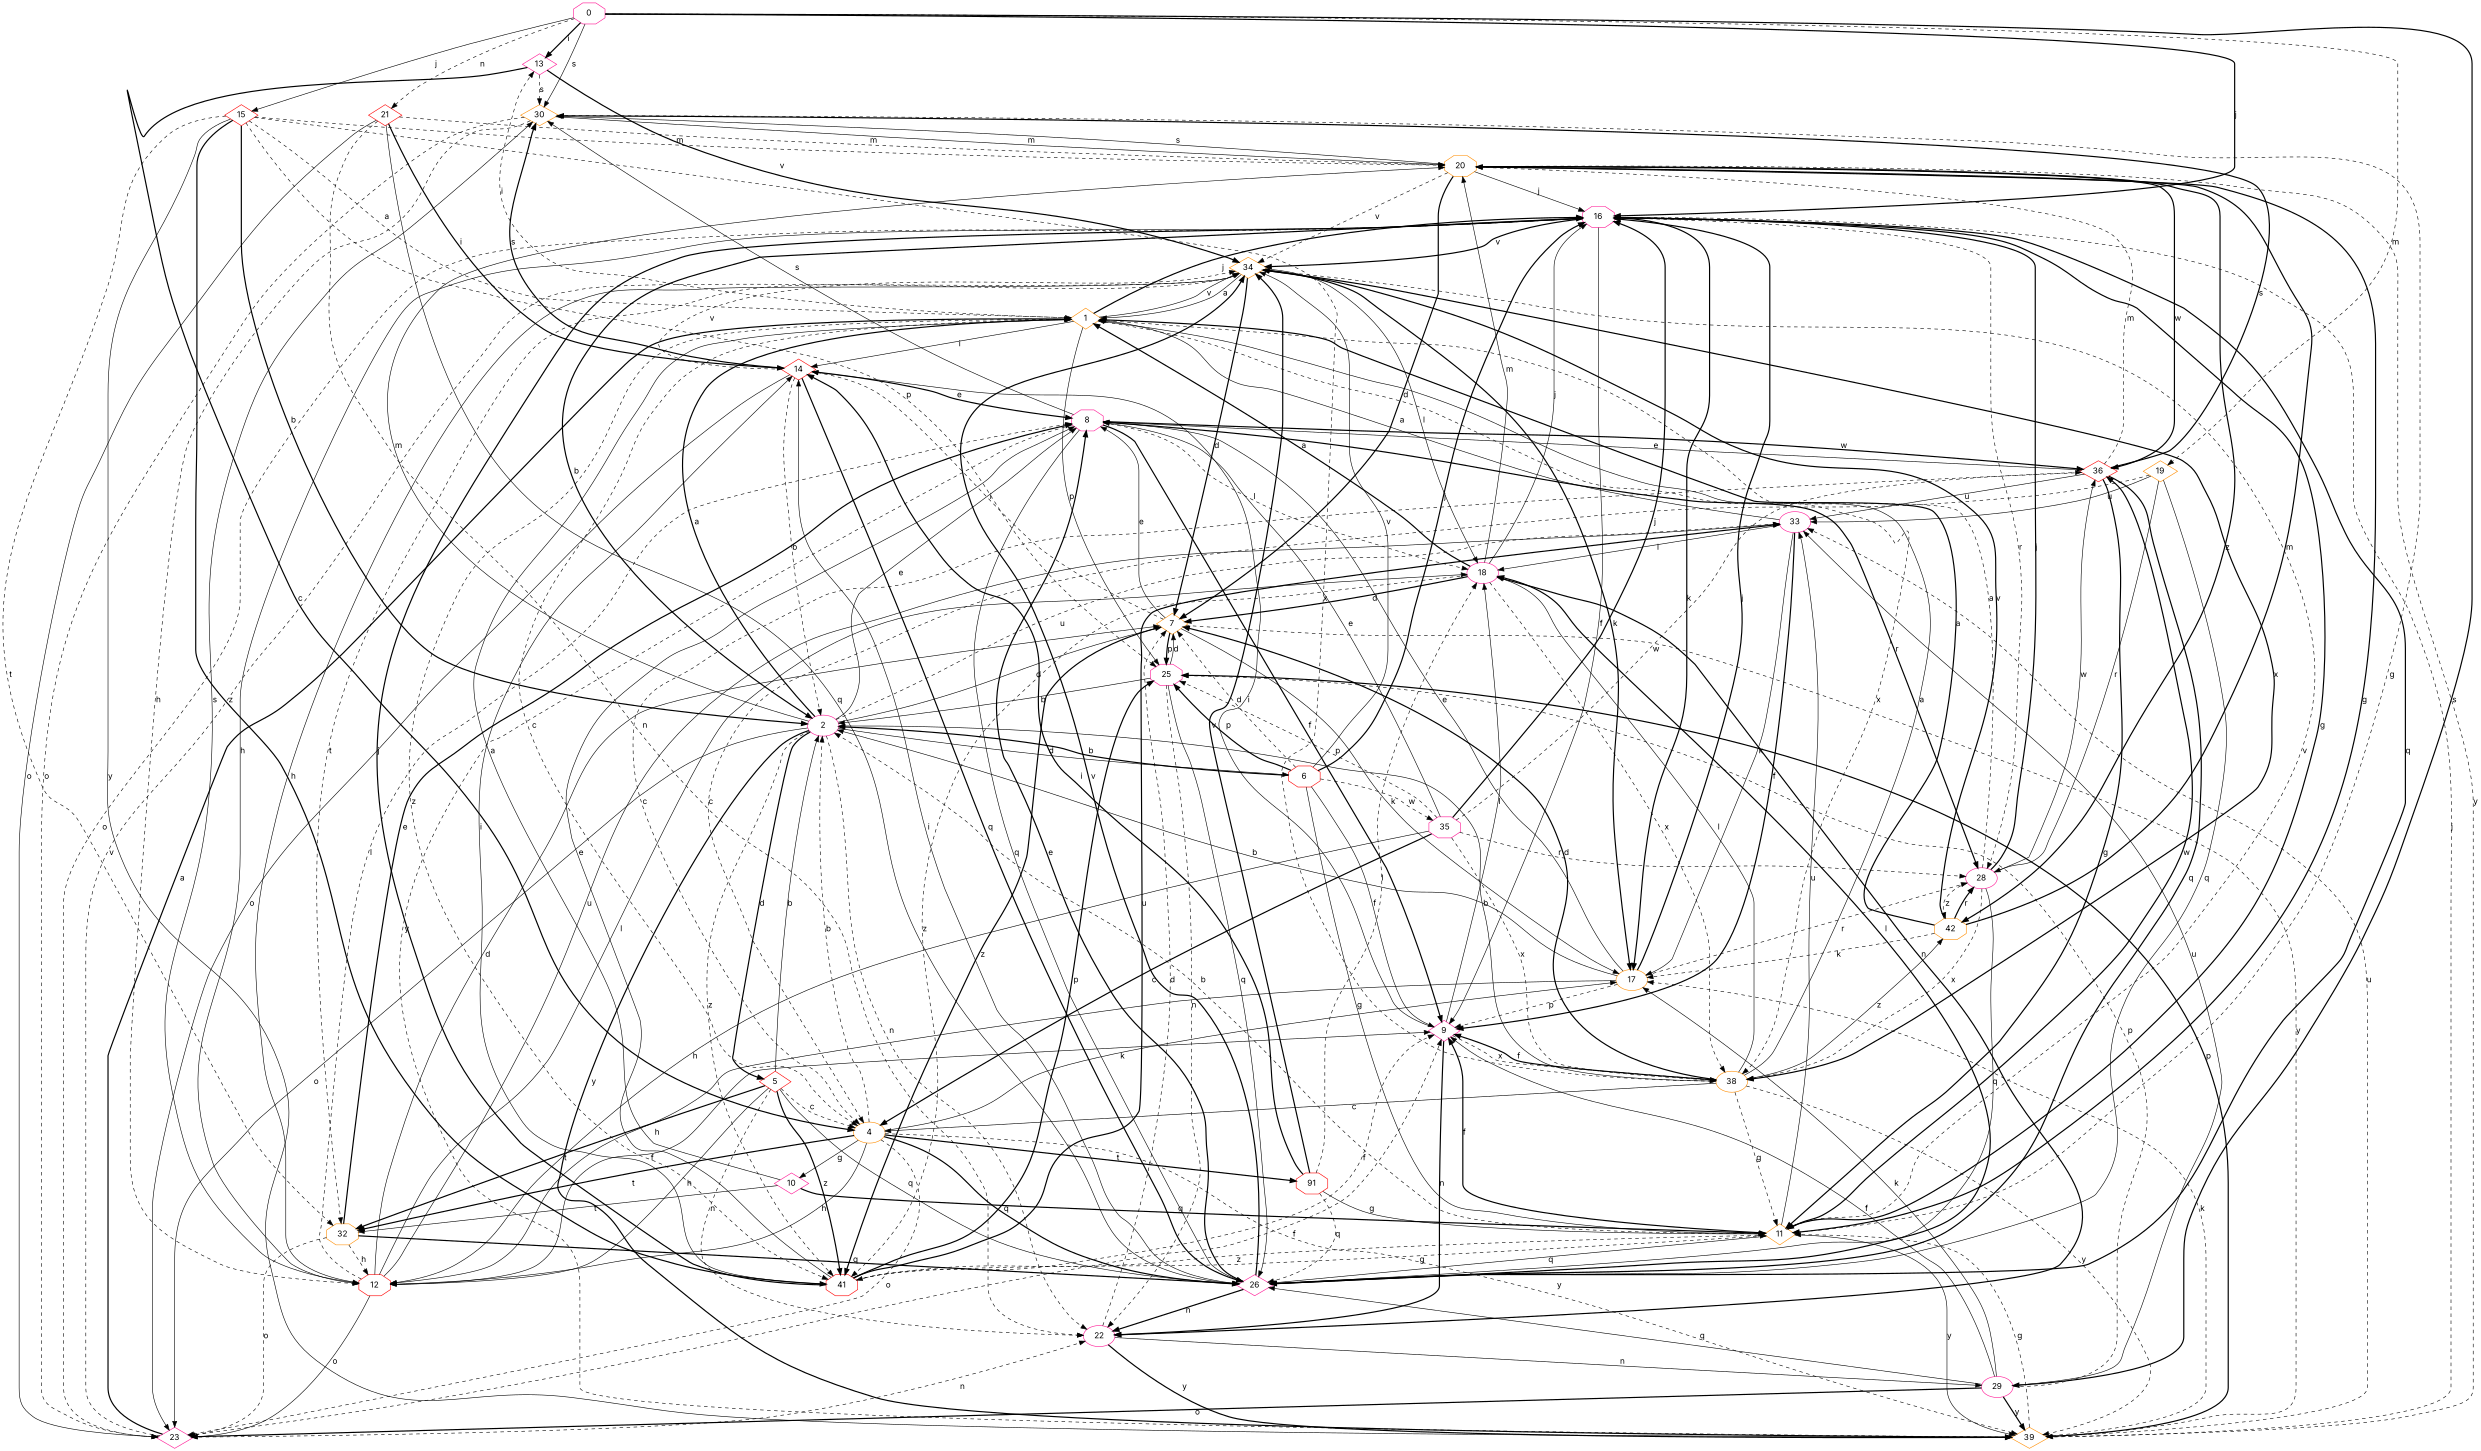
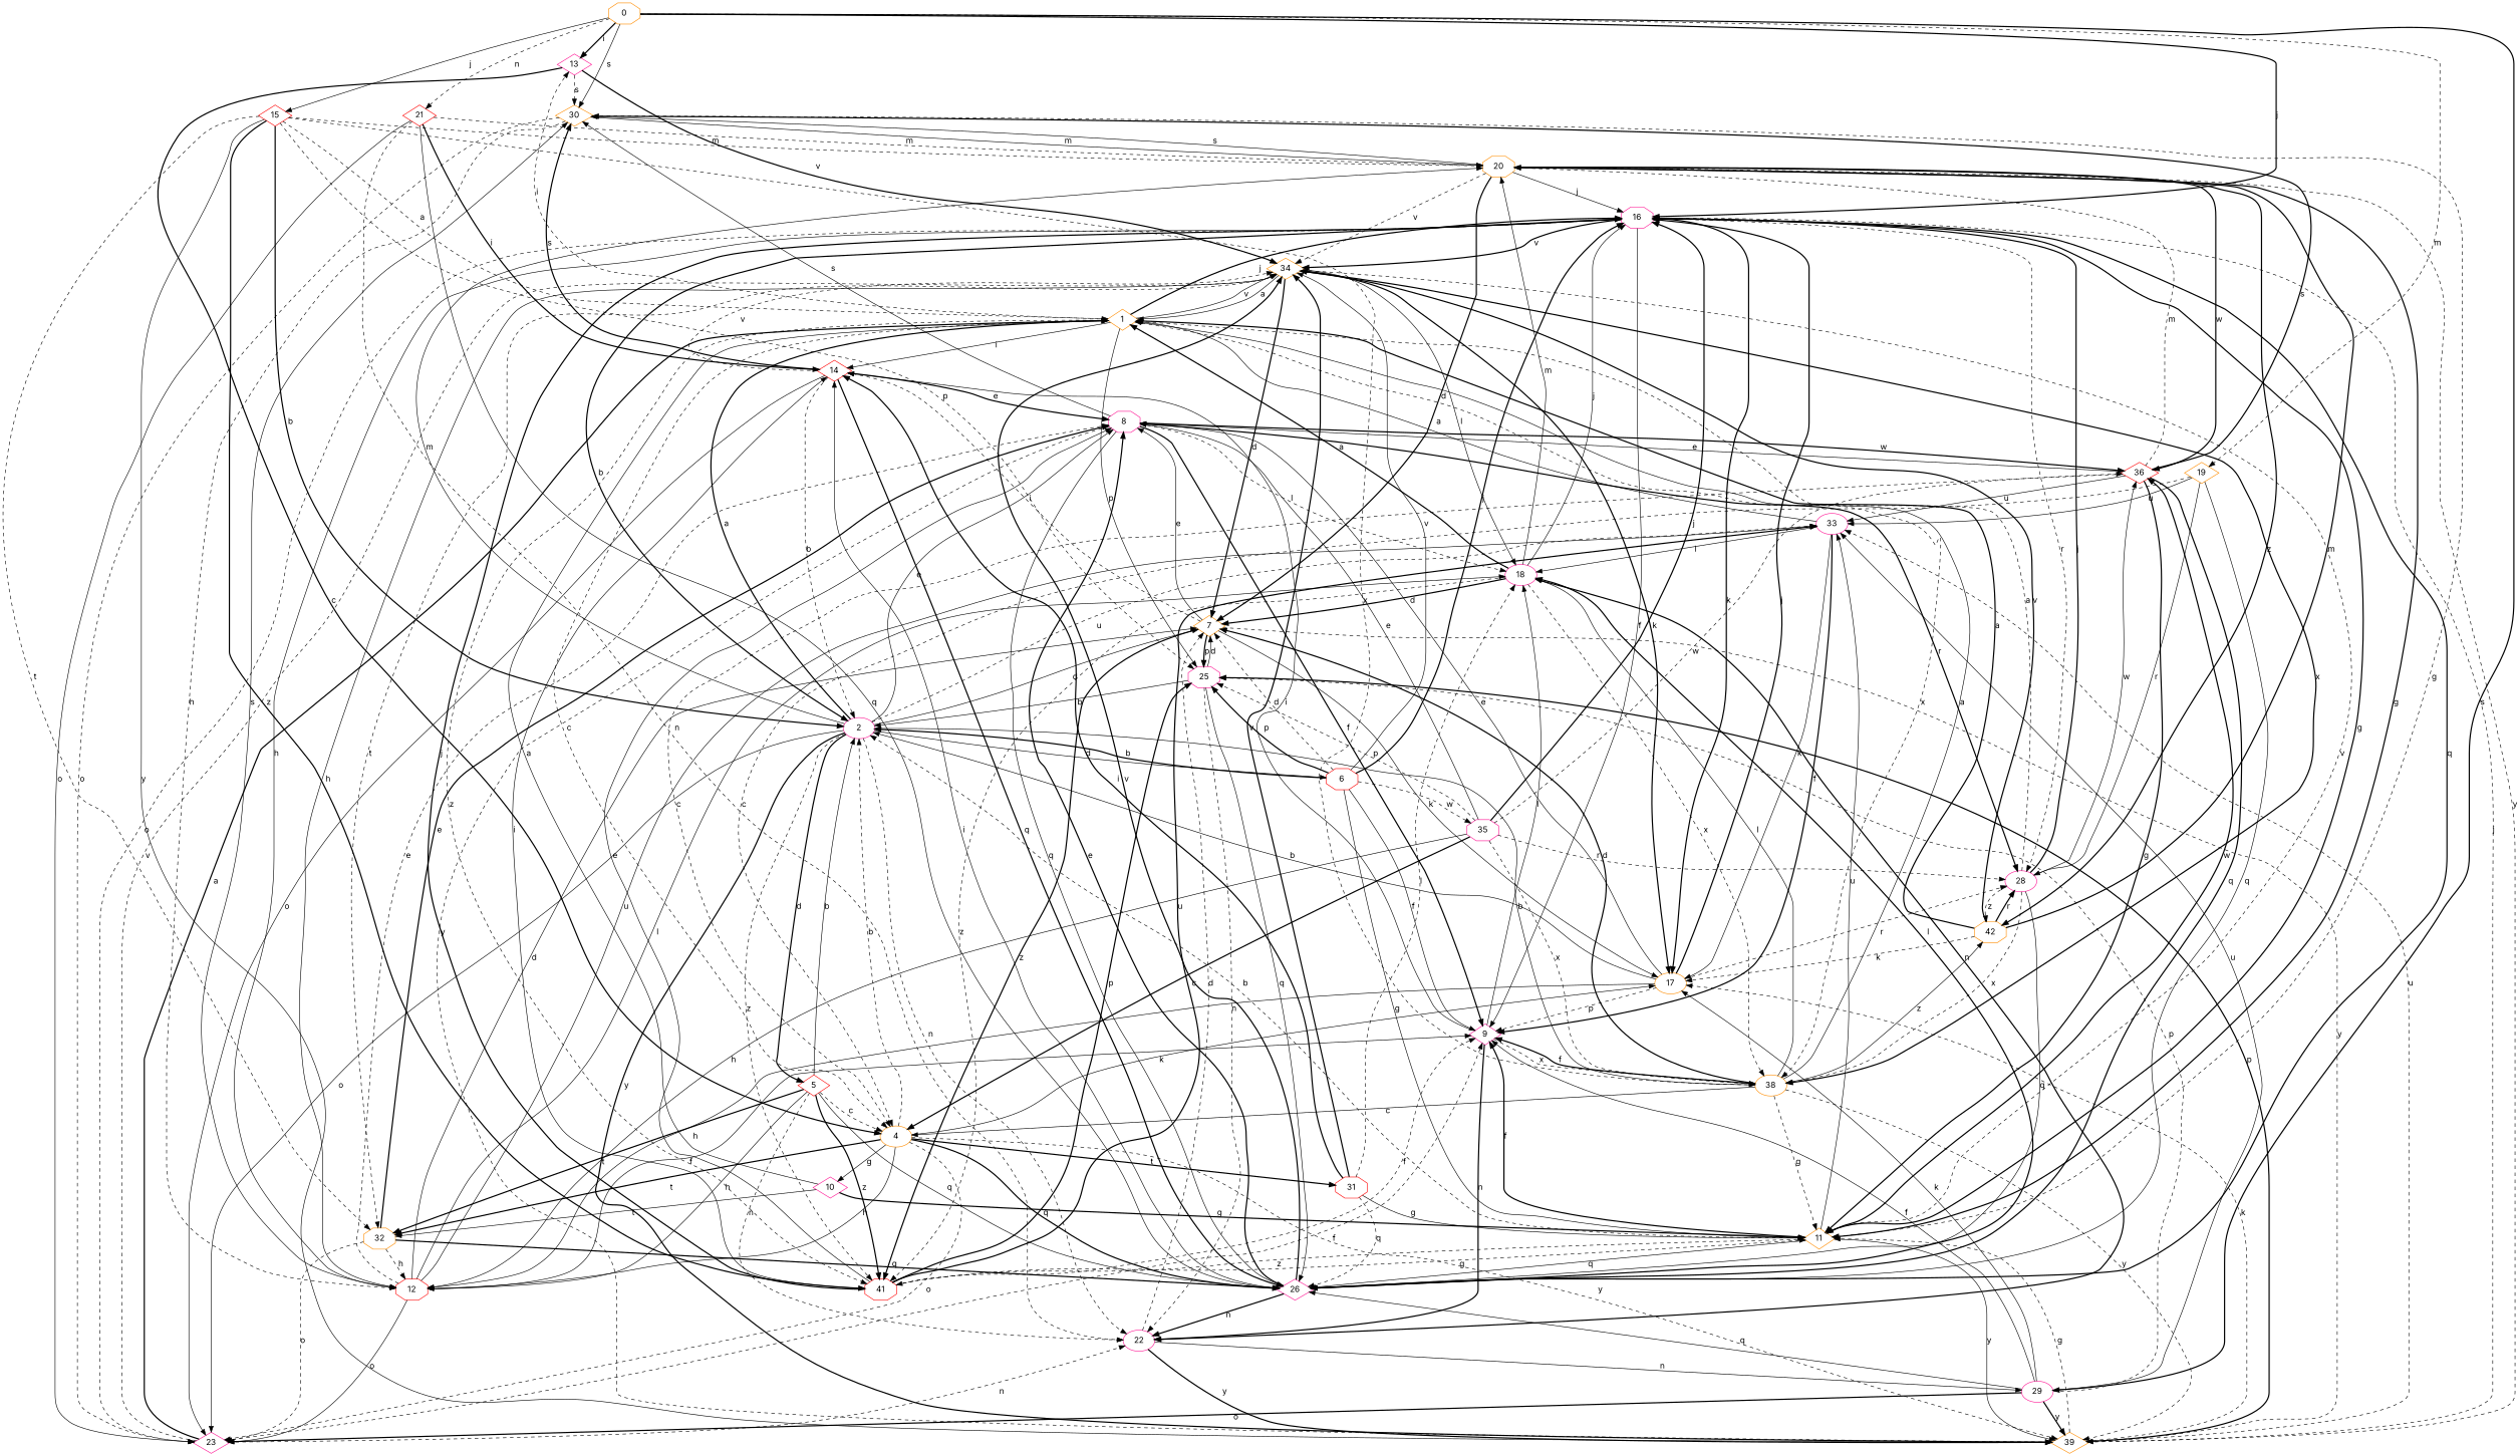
  strict digraph {
    fontname=Inter
    node [color=deeppink fontname=Inter shape=diamond]
    edge [fontname=Inter style=solid]
-   0 [shape=octagon]
+   0 [color=darkorange shape=octagon]
    13
    15 [color=red]
    16 [shape=octagon]
    19 [color=darkorange]
    21 [color=red]
    29 [shape=ellipse]
    30 [color=darkorange]
    4 [color=darkorange shape=ellipse]
    34 [color=darkorange]
    1 [color=darkorange]
    25 [shape=octagon]
    38 [color=darkorange shape=ellipse]
    41 [color=red shape=octagon]
    2 [shape=ellipse]
    20 [color=darkorange shape=octagon]
    39 [color=darkorange]
    32 [color=darkorange shape=octagon]
    23
    12 [color=red shape=octagon]
    17 [color=darkorange shape=ellipse]
    26
    9
    11 [color=darkorange]
    28 [shape=ellipse]
    33 [shape=ellipse]
    14 [color=red]
    22 [shape=ellipse]
    10
-   31 [color=red shape=octagon label=91]
+   31 [color=red shape=octagon]
    8 [shape=octagon]
    7 [color=darkorange]
    18 [shape=ellipse]
    42 [color=darkorange shape=octagon]
    5 [color=red]
    6 [color=red shape=octagon]
    35 [shape=octagon]
    36 [color=red]
    0 -> 13 [label=i style=bold]
    0 -> 15 [label=j]
    0 -> 16 [label=j style=bold]
    0 -> 19 [label=m style=dashed]
    0 -> 21 [label=n style=dashed]
    0 -> 29 [label=s style=bold]
    0 -> 30 [label=s]
    13 -> 30 [label=s style=dashed]
    13 -> 4 [label=c style=bold]
    13 -> 34 [label=v style=bold]
    15 -> 1 [label=a style=dashed]
    15 -> 25 [label=p style=dashed]
    15 -> 38 [label=x style=dashed]
    15 -> 41 [label=z style=bold]
    15 -> 2 [label=b style=bold]
    15 -> 20 [label=m style=dashed]
    15 -> 39 [label=y]
    15 -> 32 [label=t style=dashed]
    16 -> 34 [label=v style=bold]
    16 -> 2 [label=b style=bold]
    16 -> 23 [label=o style=dashed]
    16 -> 12 [label=h]
    16 -> 17 [label=k style=bold]
    16 -> 26 [label=q style=bold]
    16 -> 9 [label=f]
    16 -> 11 [label=g style=bold]
    16 -> 28 [label=r style=dashed]
    19 -> 4 [label=c style=dashed]
    19 -> 26 [label=q]
    19 -> 28 [label=r]
    19 -> 33 [label=u]
    21 -> 20 [label=m style=dashed]
    21 -> 23 [label=o]
    21 -> 26 [label=q]
    21 -> 14 [label=i style=bold]
    21 -> 22 [label=n style=dashed]
    29 -> 25 [label=p style=dashed]
    29 -> 39 [label=y style=bold]
    29 -> 23 [label=o style=bold]
    29 -> 17 [label=k]
    29 -> 26 [label=q]
    29 -> 9 [label=f]
    29 -> 33 [label=u]
    30 -> 20 [label=m]
    30 -> 23 [label=o style=dashed]
    30 -> 12 [label=h style=dashed]
    30 -> 11 [label=g style=dashed]
    4 -> 2 [label=b style=dashed]
    4 -> 39 [label=y style=dashed]
    4 -> 32 [label=t style=bold]
    4 -> 23 [label=o style=dashed]
    4 -> 12 [label=h]
    4 -> 17 [label=k]
    4 -> 26 [label=q style=bold]
    4 -> 10 [label=g]
    4 -> 31 [label=t style=bold]
    34 -> 1 [label=a]
    34 -> 38 [label=x style=bold]
    34 -> 32 [label=t style=dashed]
    34 -> 12 [label=h]
    34 -> 17 [label=k style=bold]
    34 -> 7 [label=d style=bold]
    34 -> 18 [label=l]
    1 -> 13 [label=i style=dashed]
    1 -> 16 [label=j style=bold]
    1 -> 4 [label=c style=dashed]
    1 -> 34 [label=v]
    1 -> 25 [label=p]
    1 -> 38 [label=x style=dashed]
    1 -> 41 [label=z style=dashed]
    1 -> 14 [label=i]
    25 -> 2 [label=b]
    25 -> 26 [label=q]
    25 -> 22 [label=n style=dashed]
    25 -> 7 [label=d]
    38 -> 4 [label=c]
    38 -> 1 [label=a]
    38 -> 2 [label=b]
    38 -> 39 [label=y style=dashed]
    38 -> 9 [label=f style=bold]
    38 -> 11 [label=g style=dashed]
    38 -> 7 [label=d style=bold]
    38 -> 18 [label=l]
    38 -> 42 [label=z]
    41 -> 16 [label=j style=bold]
    41 -> 25 [label=p style=bold]
    41 -> 9 [label=f style=dashed]
    41 -> 11 [label=g style=dashed]
    41 -> 33 [label=u style=bold]
    41 -> 14 [label=i]
    41 -> 8 [label=e]
    2 -> 1 [label=a style=bold]
    2 -> 41 [label=z style=dashed]
    2 -> 20 [label=m]
    2 -> 39 [label=y style=bold]
    2 -> 23 [label=o]
    2 -> 33 [label=u style=dashed]
    2 -> 22 [label=n style=dashed]
    2 -> 8 [label=e]
    2 -> 7 [label=d]
    2 -> 5 [label=d style=bold]
    2 -> 6 [label=d]
    20 -> 16 [label=j]
    20 -> 30 [label=s]
    20 -> 34 [label=v style=dashed]
    20 -> 39 [label=y style=dashed]
    20 -> 11 [label=g style=bold]
    20 -> 7 [label=d style=bold]
    20 -> 42 [label=z style=bold]
    20 -> 36 [label=w style=bold]
    39 -> 16 [label=j style=dashed]
    39 -> 25 [label=p style=bold]
    39 -> 17 [label=k style=dashed]
    39 -> 11 [label=g style=dashed]
    39 -> 33 [label=u style=dashed]
    32 -> 23 [label=o style=dashed]
    32 -> 12 [label=h style=dashed]
    32 -> 26 [label=q style=bold]
    32 -> 8 [label=e style=bold]
    23 -> 34 [label=v style=dashed]
    23 -> 1 [label=a style=bold]
    23 -> 9 [label=f style=dashed]
    23 -> 22 [label=n style=dashed]
    12 -> 30 [label=s]
    12 -> 23 [label=o]
    12 -> 9 [label=f]
    12 -> 33 [label=u]
-   12 -> 8 [label=l style=dashed]
+   12 -> 8 [label=e style=dashed]
    12 -> 7 [label=d]
    12 -> 18 [label=l]
    17 -> 16 [label=j style=bold]
    17 -> 2 [label=b]
    17 -> 12 [label=h]
    17 -> 9 [label=p style=dashed]
    17 -> 28 [label=r style=dashed]
    17 -> 8 [label=e]
    26 -> 34 [label=v style=bold]
    26 -> 14 [label=i]
    26 -> 22 [label=n style=bold]
    26 -> 8 [label=e style=bold]
    26 -> 18 [label=l style=bold]
    9 -> 38 [label=x style=dashed]
    9 -> 14 [label=i]
    9 -> 22 [label=n style=bold]
    9 -> 18 [label=l]
    11 -> 34 [label=v style=dashed]
    11 -> 41 [label=z style=dashed]
    11 -> 2 [label=b style=dashed]
    11 -> 39 [label=y]
    11 -> 26 [label=q]
    11 -> 9 [label=f style=bold]
    11 -> 33 [label=u]
    11 -> 36 [label=w style=bold]
    28 -> 16 [label=j style=bold]
    28 -> 1 [label=a style=dashed]
    28 -> 38 [label=x style=dashed]
    28 -> 26 [label=q]
    28 -> 42 [label=z style=dashed]
    28 -> 36 [label=w]
    33 -> 1 [label=a]
    33 -> 17 [label=k]
    33 -> 9 [label=f style=bold]
    33 -> 18 [label=l]
    14 -> 30 [label=s style=bold]
    14 -> 34 [label=v style=dashed]
    14 -> 2 [label=b style=dashed]
    14 -> 23 [label=o]
    14 -> 26 [label=q style=bold]
    14 -> 8 [label=e style=bold]
    22 -> 29 [label=n]
    22 -> 39 [label=y style=bold]
    22 -> 7 [label=d style=dashed]
    10 -> 1 [label=a]
    10 -> 32 [label=t]
    10 -> 11 [label=g style=bold]
    31 -> 34 [label=v style=bold]
    31 -> 26 [label=q style=dashed]
    31 -> 11 [label=g]
    31 -> 14 [label=i style=bold]
    31 -> 18 [label=l style=dashed]
    8 -> 30 [label=s]
    8 -> 39 [label=y style=dashed]
    8 -> 26 [label=q]
    8 -> 9 [label=f style=bold]
    8 -> 28 [label=r style=bold]
    8 -> 18 [label=l style=dashed]
    8 -> 36 [label=w style=bold]
    7 -> 25 [label=p style=bold]
    7 -> 41 [label=z style=bold]
    7 -> 39 [label=y style=dashed]
    7 -> 17 [label=k]
    7 -> 14 [label=i style=dashed]
    7 -> 8 [label=e]
    18 -> 16 [label=j]
    18 -> 1 [label=a style=bold]
    18 -> 38 [label=x style=dashed]
    18 -> 41 [label=z style=dashed]
    18 -> 20 [label=m]
    18 -> 22 [label=n style=bold]
    18 -> 7 [label=d style=bold]
    42 -> 34 [label=v style=bold]
    42 -> 1 [label=a style=bold]
    42 -> 20 [label=m style=bold]
    42 -> 17 [label=k style=dashed]
    42 -> 28 [label=r style=bold]
    5 -> 4 [label=c style=dashed]
    5 -> 41 [label=z style=bold]
    5 -> 2 [label=b]
    5 -> 32 [label=t style=bold]
    5 -> 12 [label=h]
    5 -> 26 [label=q]
    5 -> 22 [label=n style=dashed]
    6 -> 16 [label=j style=bold]
    6 -> 34 [label=v]
    6 -> 25 [label=p style=bold]
    6 -> 2 [label=b style=bold]
    6 -> 9 [label=f]
    6 -> 11 [label=g]
    6 -> 7 [label=d style=dashed]
    6 -> 35 [label=w style=dashed]
    35 -> 16 [label=j style=bold]
    35 -> 4 [label=c style=bold]
    35 -> 25 [label=p style=dashed]
    35 -> 38 [label=x style=dashed]
    35 -> 12 [label=h]
    35 -> 28 [label=r style=dashed]
    35 -> 8 [label=e]
    35 -> 36 [label=w style=dashed]
    36 -> 30 [label=s style=bold]
    36 -> 4 [label=c style=dashed]
    36 -> 20 [label=m style=dashed]
    36 -> 26 [label=q style=bold]
    36 -> 11 [label=g style=bold]
    36 -> 33 [label=u]
    36 -> 8 [label=e]
  }
